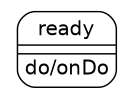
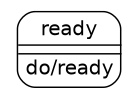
  digraph {
    splines=polyline
    fontname="DejaVu Sans"
-   n1 [fontname="DejaVu Sans" label=<<table style="rounded"><tr><td border="0">ready</td></tr><hr/><tr><td border="0"></td></tr><hr/><tr><td border="0" align="left">do/onDo</td></tr></table>> shape=none]
+   n1 [fontname="DejaVu Sans" label=<<table style="rounded"><tr><td border="0">ready</td></tr><hr/><tr><td border="0"></td></tr><hr/><tr><td border="0" align="left">do/ready</td></tr></table>> shape=none]
  }
